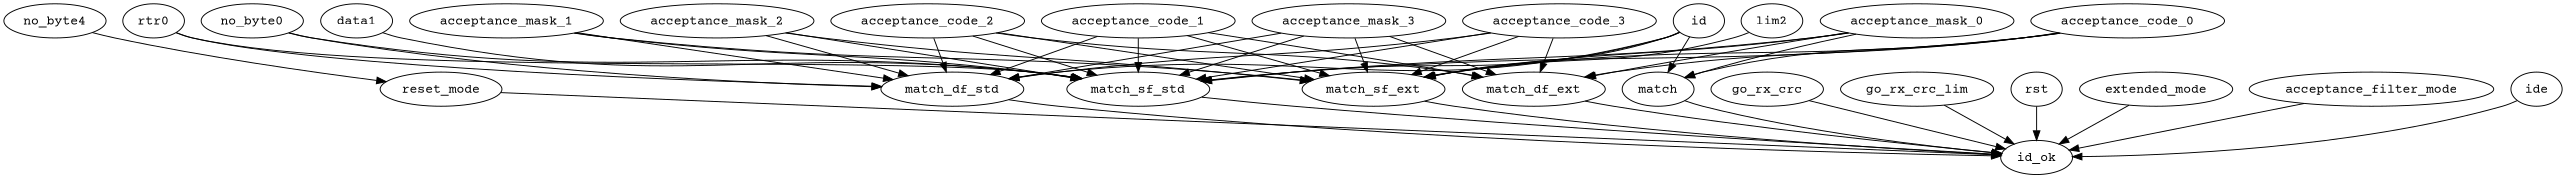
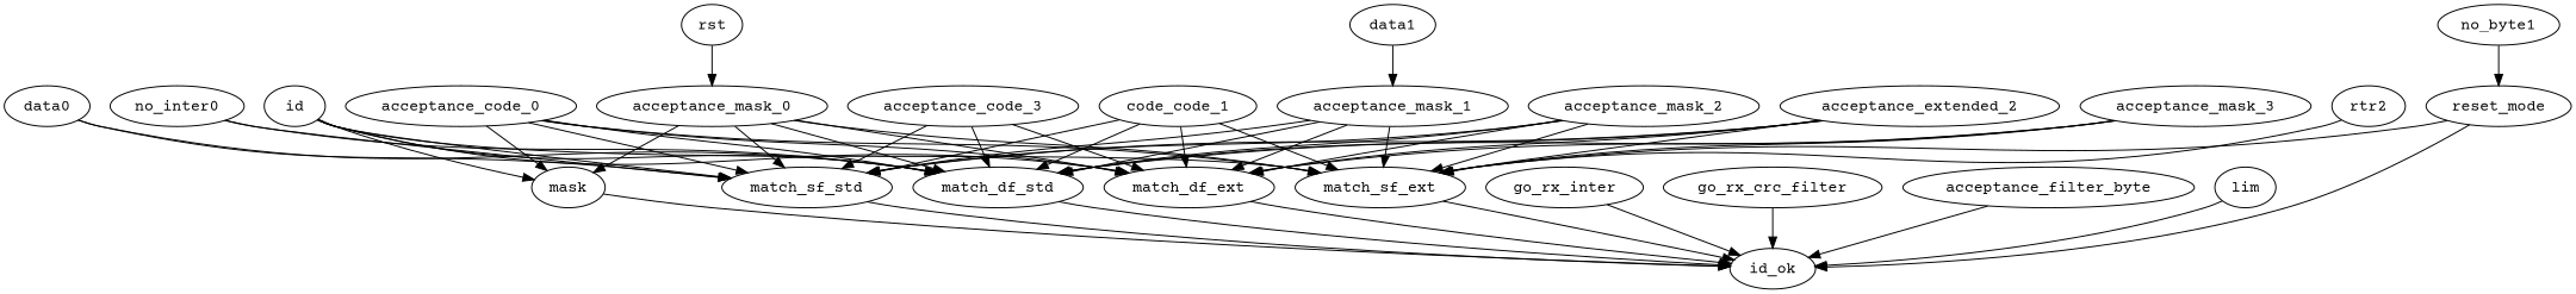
  strict digraph {
    fontname="Courier Prime"
    node [fontname="Courier Prime"]
    edge [fontname="Courier Prime" weight=1.0]
    reset_mode
    id_ok
    match_sf_std
    match_df_std
-   rtr2 [label=lim2]
+   rtr2
    match_sf_ext
    id
-   match
+   match [label=mask]
    match_df_ext
-   go_rx_inter [label=go_rx_crc]
-   go_rx_crc_lim
+   go_rx_inter
+   go_rx_crc_lim [label=go_rx_crc_filter]
    acceptance_code_3
-   acceptance_code_2
-   acceptance_code_1
+   acceptance_code_2 [label=acceptance_extended_2]
+   acceptance_code_1 [label=code_code_1]
    acceptance_code_0
    data1
-   data0 [label=rtr0]
+   data0
    acceptance_mask_0
    acceptance_mask_1
-   no_byte0
-   no_byte1 [label=no_byte4]
+   no_byte0 [label=no_inter0]
+   no_byte1
    rst
-   extended_mode
-   acceptance_filter_mode
+   acceptance_filter_mode [label=acceptance_filter_byte]
    acceptance_mask_2
    acceptance_mask_3
-   ide
+   ide [label=lim]
    reset_mode -> id_ok
    match_sf_std -> id_ok
    match_df_std -> id_ok
    rtr2 -> match_sf_ext
    match_sf_ext -> id_ok
    id -> match_sf_std
    id -> match_df_std
    id -> match_sf_ext
    id -> match
+   id -> match_df_ext
    match -> id_ok
    match_df_ext -> id_ok
    go_rx_inter -> id_ok
    go_rx_crc_lim -> id_ok [weight=6.0]
    acceptance_code_3 -> match_sf_std
    acceptance_code_3 -> match_df_std
-   acceptance_code_3 -> match_sf_ext
+   reset_mode -> match_sf_ext
    acceptance_code_3 -> match_df_ext
    acceptance_code_2 -> match_sf_std
    acceptance_code_2 -> match_df_std
    acceptance_code_2 -> match_sf_ext
    acceptance_code_2 -> match_df_ext
    acceptance_code_1 -> match_sf_std
    acceptance_code_1 -> match_df_std
    acceptance_code_1 -> match_sf_ext
    acceptance_code_1 -> match_df_ext
    acceptance_code_0 -> match_sf_std
+   acceptance_code_0 -> match_df_std
    acceptance_code_0 -> match_sf_ext
    acceptance_code_0 -> match
    acceptance_code_0 -> match_df_ext
-   data1 -> match_sf_std
+   data1 -> acceptance_mask_1
    data0 -> match_sf_std
    data0 -> match_df_std
    acceptance_mask_0 -> match_sf_std
+   acceptance_mask_0 -> match_df_std
    acceptance_mask_0 -> match_sf_ext
    acceptance_mask_0 -> match
    acceptance_mask_0 -> match_df_ext
    acceptance_mask_1 -> match_sf_std
    acceptance_mask_1 -> match_df_std
    acceptance_mask_1 -> match_sf_ext
+   acceptance_mask_1 -> match_df_ext
    no_byte0 -> match_sf_std
    no_byte0 -> match_df_std
    no_byte1 -> reset_mode
-   rst -> id_ok [weight=7.0]
-   extended_mode -> id_ok [weight=5.0]
+   rst -> acceptance_mask_0 [weight=7.0]
    acceptance_filter_mode -> id_ok [weight=4.0]
    acceptance_mask_2 -> match_sf_std
    acceptance_mask_2 -> match_df_std
    acceptance_mask_2 -> match_sf_ext
-   acceptance_mask_3 -> match_sf_std
+   acceptance_mask_2 -> match_df_ext
    acceptance_mask_3 -> match_df_std
    acceptance_mask_3 -> match_sf_ext
    acceptance_mask_3 -> match_df_ext
    ide -> id_ok [weight=4.0]
  }
